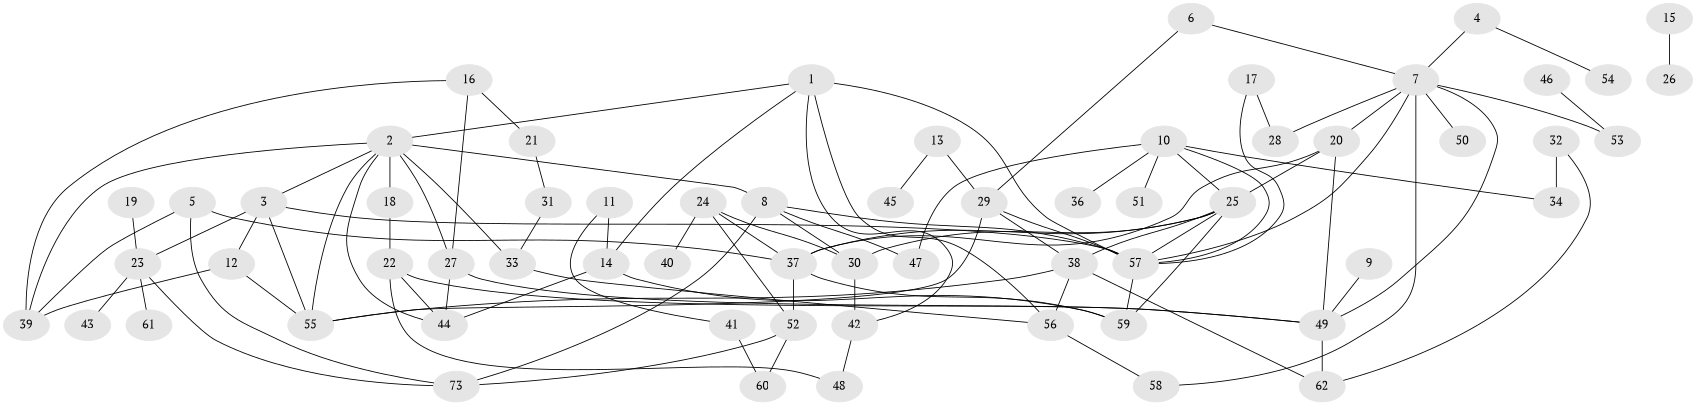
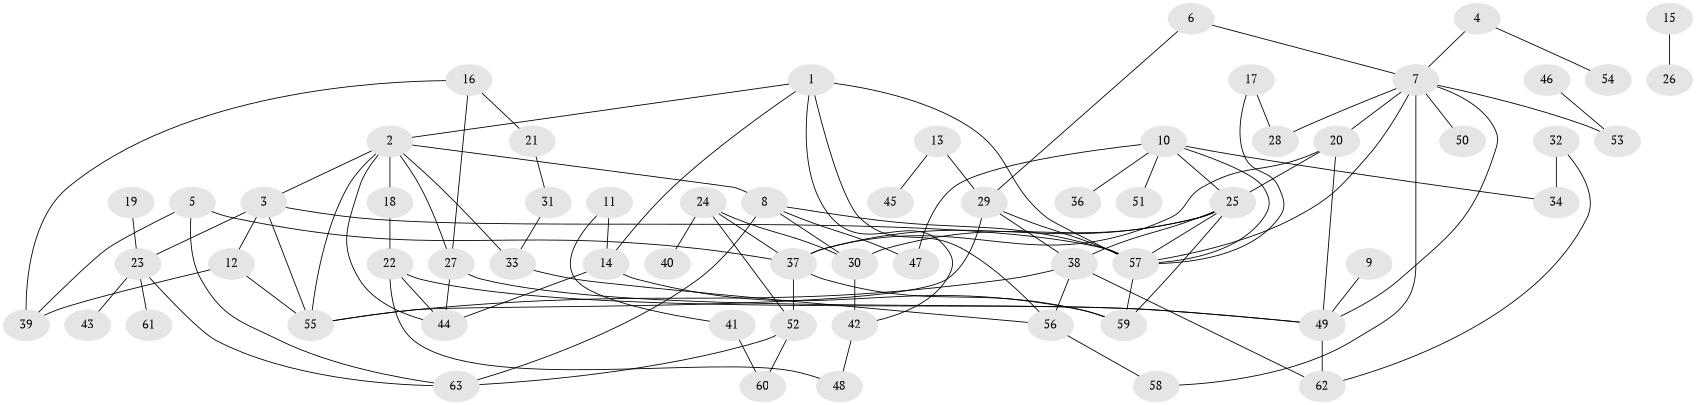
  graph {
    fontname="PT Serif"
    node [color=gray90 fontname="PT Serif" style=filled]
    edge [fontname="PT Serif" weight=1.0]
    1
    2
    14
    42
    56
    57
    3
    8
    18
    27
    33
    39
    44
    55
    59
    48
    58
    12
    23
-   63 [label=73]
+   63
    30
    47
    22
    49
    43
    61
    4
    7
    54
    20
    28
    50
    53
    5
    37
    52
    6
    29
    38
    25
    62
    9
    10
    34
    36
    51
    11
    41
    60
    13
    45
    15
    26
    17
    16
    21
    31
    19
    24
    40
    32
    46
    1 -- 2
    1 -- 14
    1 -- 42
    1 -- 56
    1 -- 57
    2 -- 3
    2 -- 8
    2 -- 18
    2 -- 27
    2 -- 33
-   2 -- 39
    2 -- 44
    2 -- 55
    14 -- 44
    14 -- 59
    42 -- 48
    56 -- 58
    57 -- 59
    3 -- 57
    3 -- 55
    3 -- 12
    3 -- 23
    8 -- 57
    8 -- 63
    8 -- 30
    8 -- 47
    18 -- 22
    27 -- 44
    27 -- 49
    33 -- 56
    12 -- 39
    12 -- 55
    23 -- 63
    23 -- 43
    23 -- 61
    30 -- 42
    22 -- 44
    22 -- 48
    22 -- 49
    49 -- 62
    4 -- 7
    4 -- 54
    7 -- 57
    7 -- 58
    7 -- 49
    7 -- 20
    7 -- 28
    7 -- 50
    7 -- 53
    20 -- 49
    20 -- 37
    20 -- 25
    5 -- 39
    5 -- 63
    5 -- 37
    37 -- 59
    37 -- 52
    52 -- 63
    52 -- 60
    6 -- 7
    6 -- 29
    29 -- 57
    29 -- 55
    29 -- 38
    38 -- 56
    38 -- 55
    38 -- 62
    25 -- 57
    25 -- 59
    25 -- 30
    25 -- 37
    25 -- 38
    9 -- 49
    10 -- 57
    10 -- 47
    10 -- 25
    10 -- 34
    10 -- 36
    10 -- 51
    11 -- 14
    11 -- 41
    41 -- 60
    13 -- 29
    13 -- 45
    15 -- 26
    17 -- 57
    17 -- 28
    16 -- 27
    16 -- 39
    16 -- 21
    21 -- 31
    31 -- 33
    19 -- 23
    24 -- 30
    24 -- 37
    24 -- 52
    24 -- 40
    32 -- 62
    32 -- 34
    46 -- 53
  }
